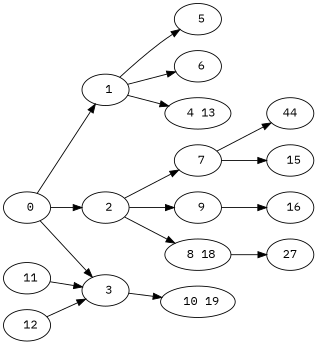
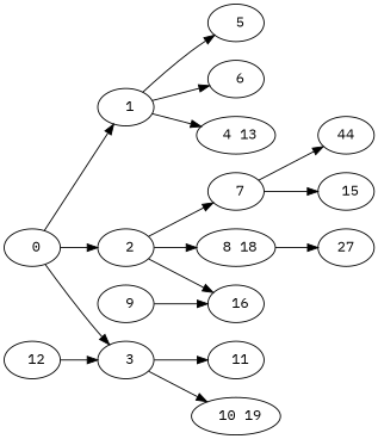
  digraph {
    fontname="IBM Plex Mono"
    rankdir=LR
    node [fontname="IBM Plex Mono"]
    edge [fontname="IBM Plex Mono"]
    " 0"
    " 1"
    " 2"
    " 3"
    " 5"
    " 6"
    " 4 13"
    " 7"
    " 9"
    " 8 18"
    " 11"
    " 10 19"
    n13 [label=44]
    " 15"
    " 16"
    n16 [label=27]
    " 12"
    " 0" -> " 1"
    " 0" -> " 2"
    " 0" -> " 3"
    " 1" -> " 5"
    " 1" -> " 6"
    " 1" -> " 4 13"
    " 2" -> " 7"
-   " 2" -> " 9"
+   " 2" -> " 16"
    " 2" -> " 8 18"
-   " 11" -> " 3"
+   " 3" -> " 11"
    " 3" -> " 10 19"
    " 7" -> n13
    " 7" -> " 15"
    " 9" -> " 16"
    " 8 18" -> n16
    " 12" -> " 3"
  }
